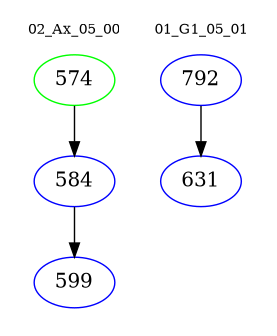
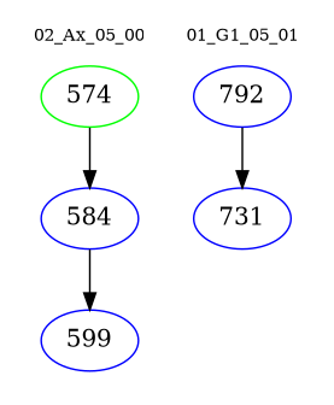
  digraph {
    node [color=blue]
    edge [color=black]
    n1 [color=green label=574]
    n2 [label=584]
    n3 [label=599]
    n4 [label=792]
-   n5 [label=631]
+   n5 [label=731]
    subgraph cluster_1 {
      color=white
      fontsize=10
      label="02_Ax_05_00"
      n1
      n2
      n3
    }
    subgraph cluster_2 {
      color=white
      fontsize=10
      label="01_G1_05_01"
      n4
      n5
    }
    n1 -> n2
    n2 -> n3
    n4 -> n5
  }
